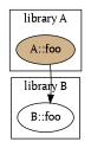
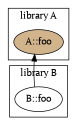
  digraph {
    fontname="PT Serif"
    node [style=filled fontname="PT Serif"]
    n1 [label="A::foo" fillcolor=tan]
    n2 [label="B::foo" fillcolor=white]
    subgraph cluster_1 {
      label="library A"
      n1
    }
    subgraph cluster_2 {
      label="library B"
      n2
    }
-   n1 -> n2 [fontname="PT Serif"]
+   n2 -> n1 [fontname="PT Serif"]
  }
